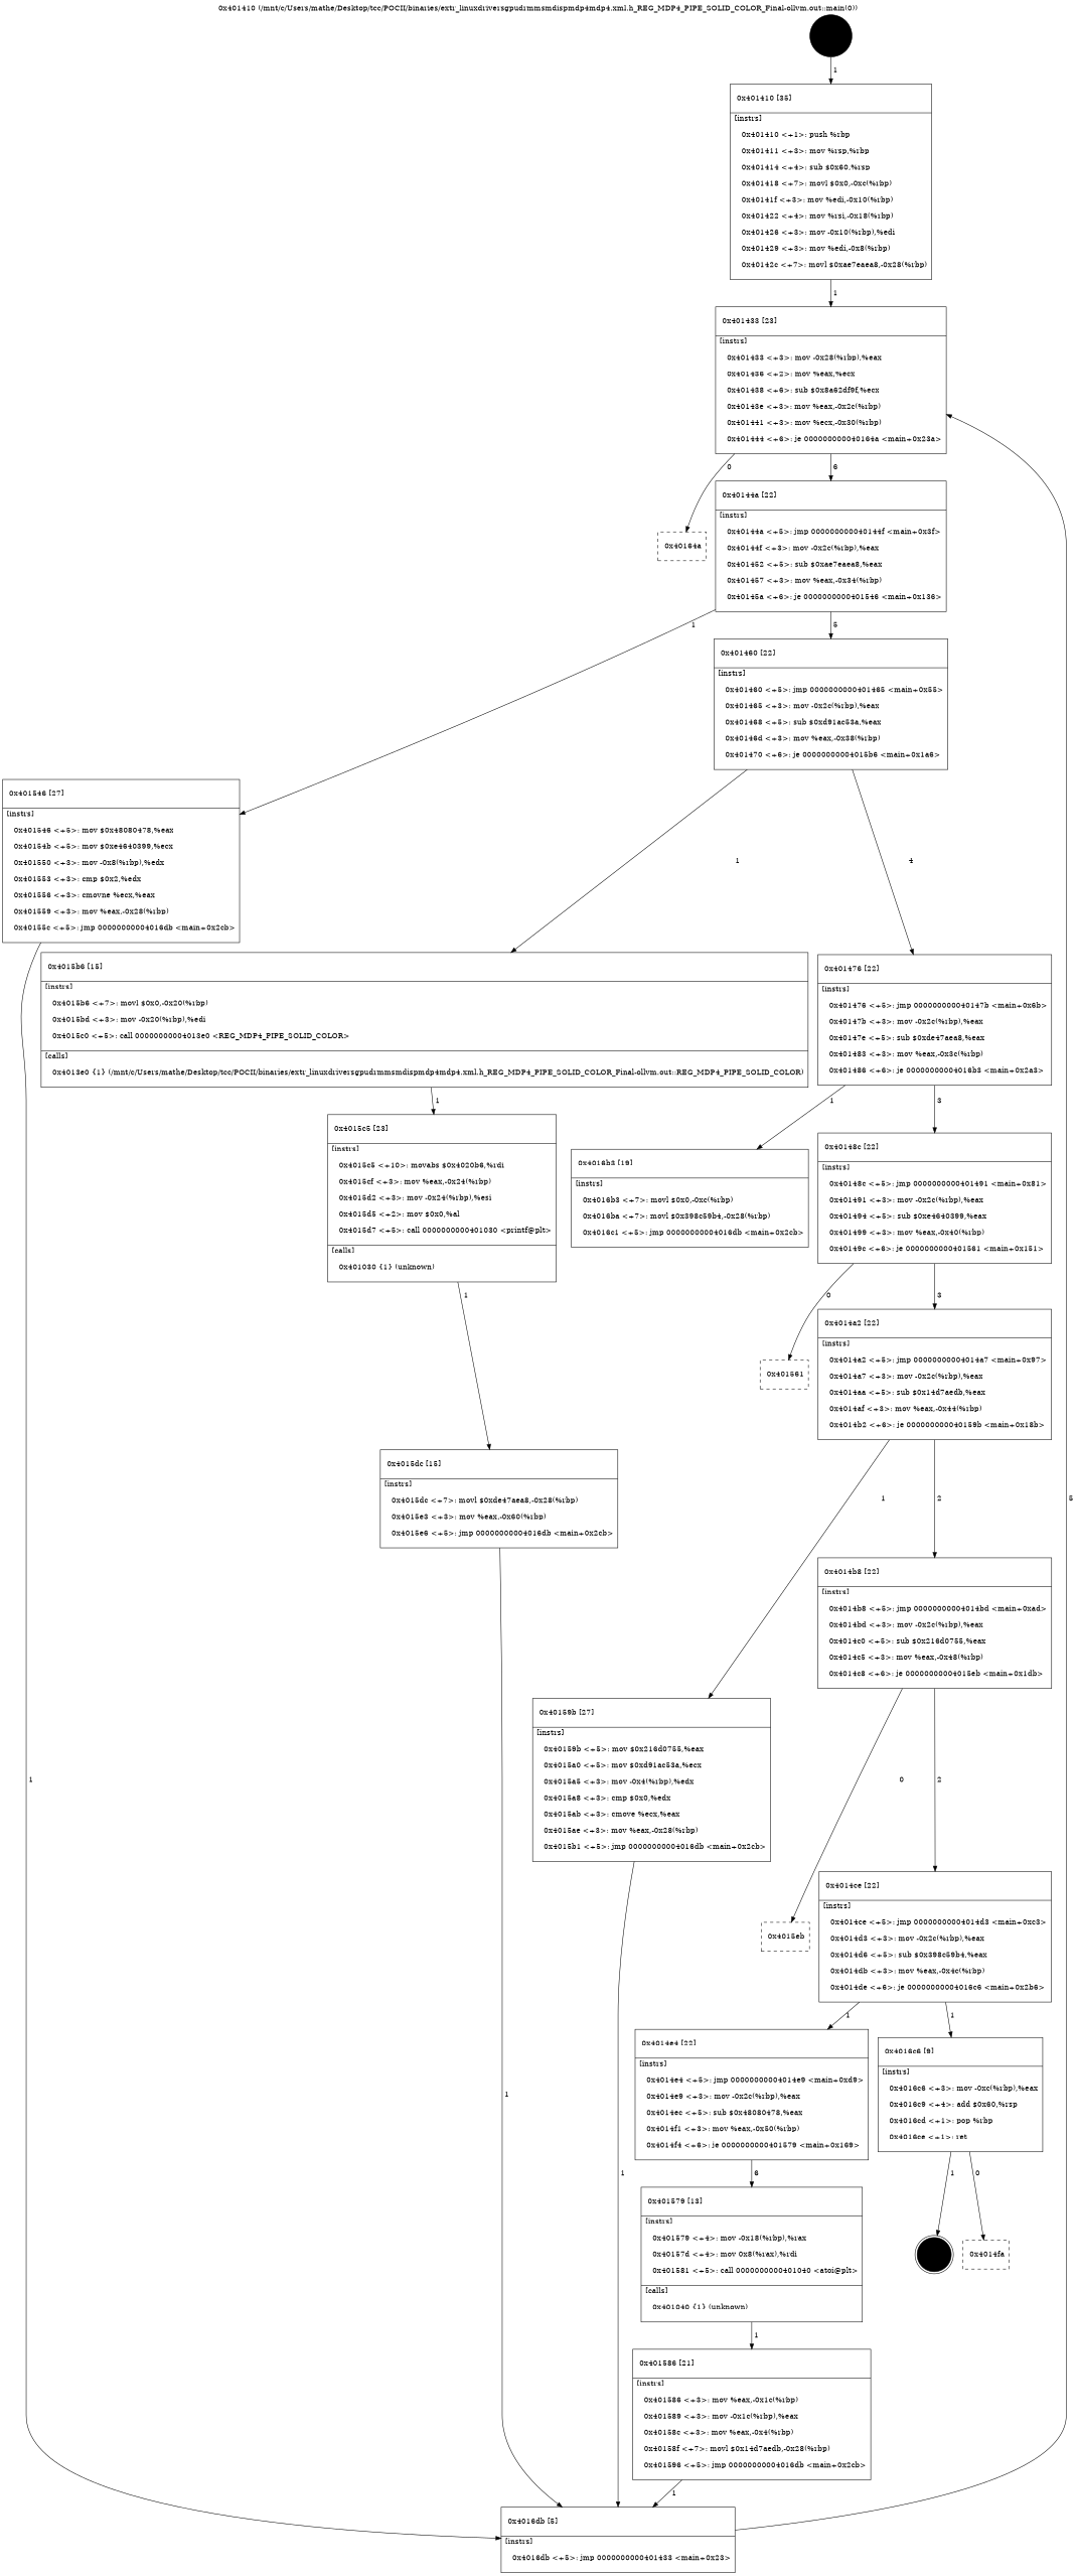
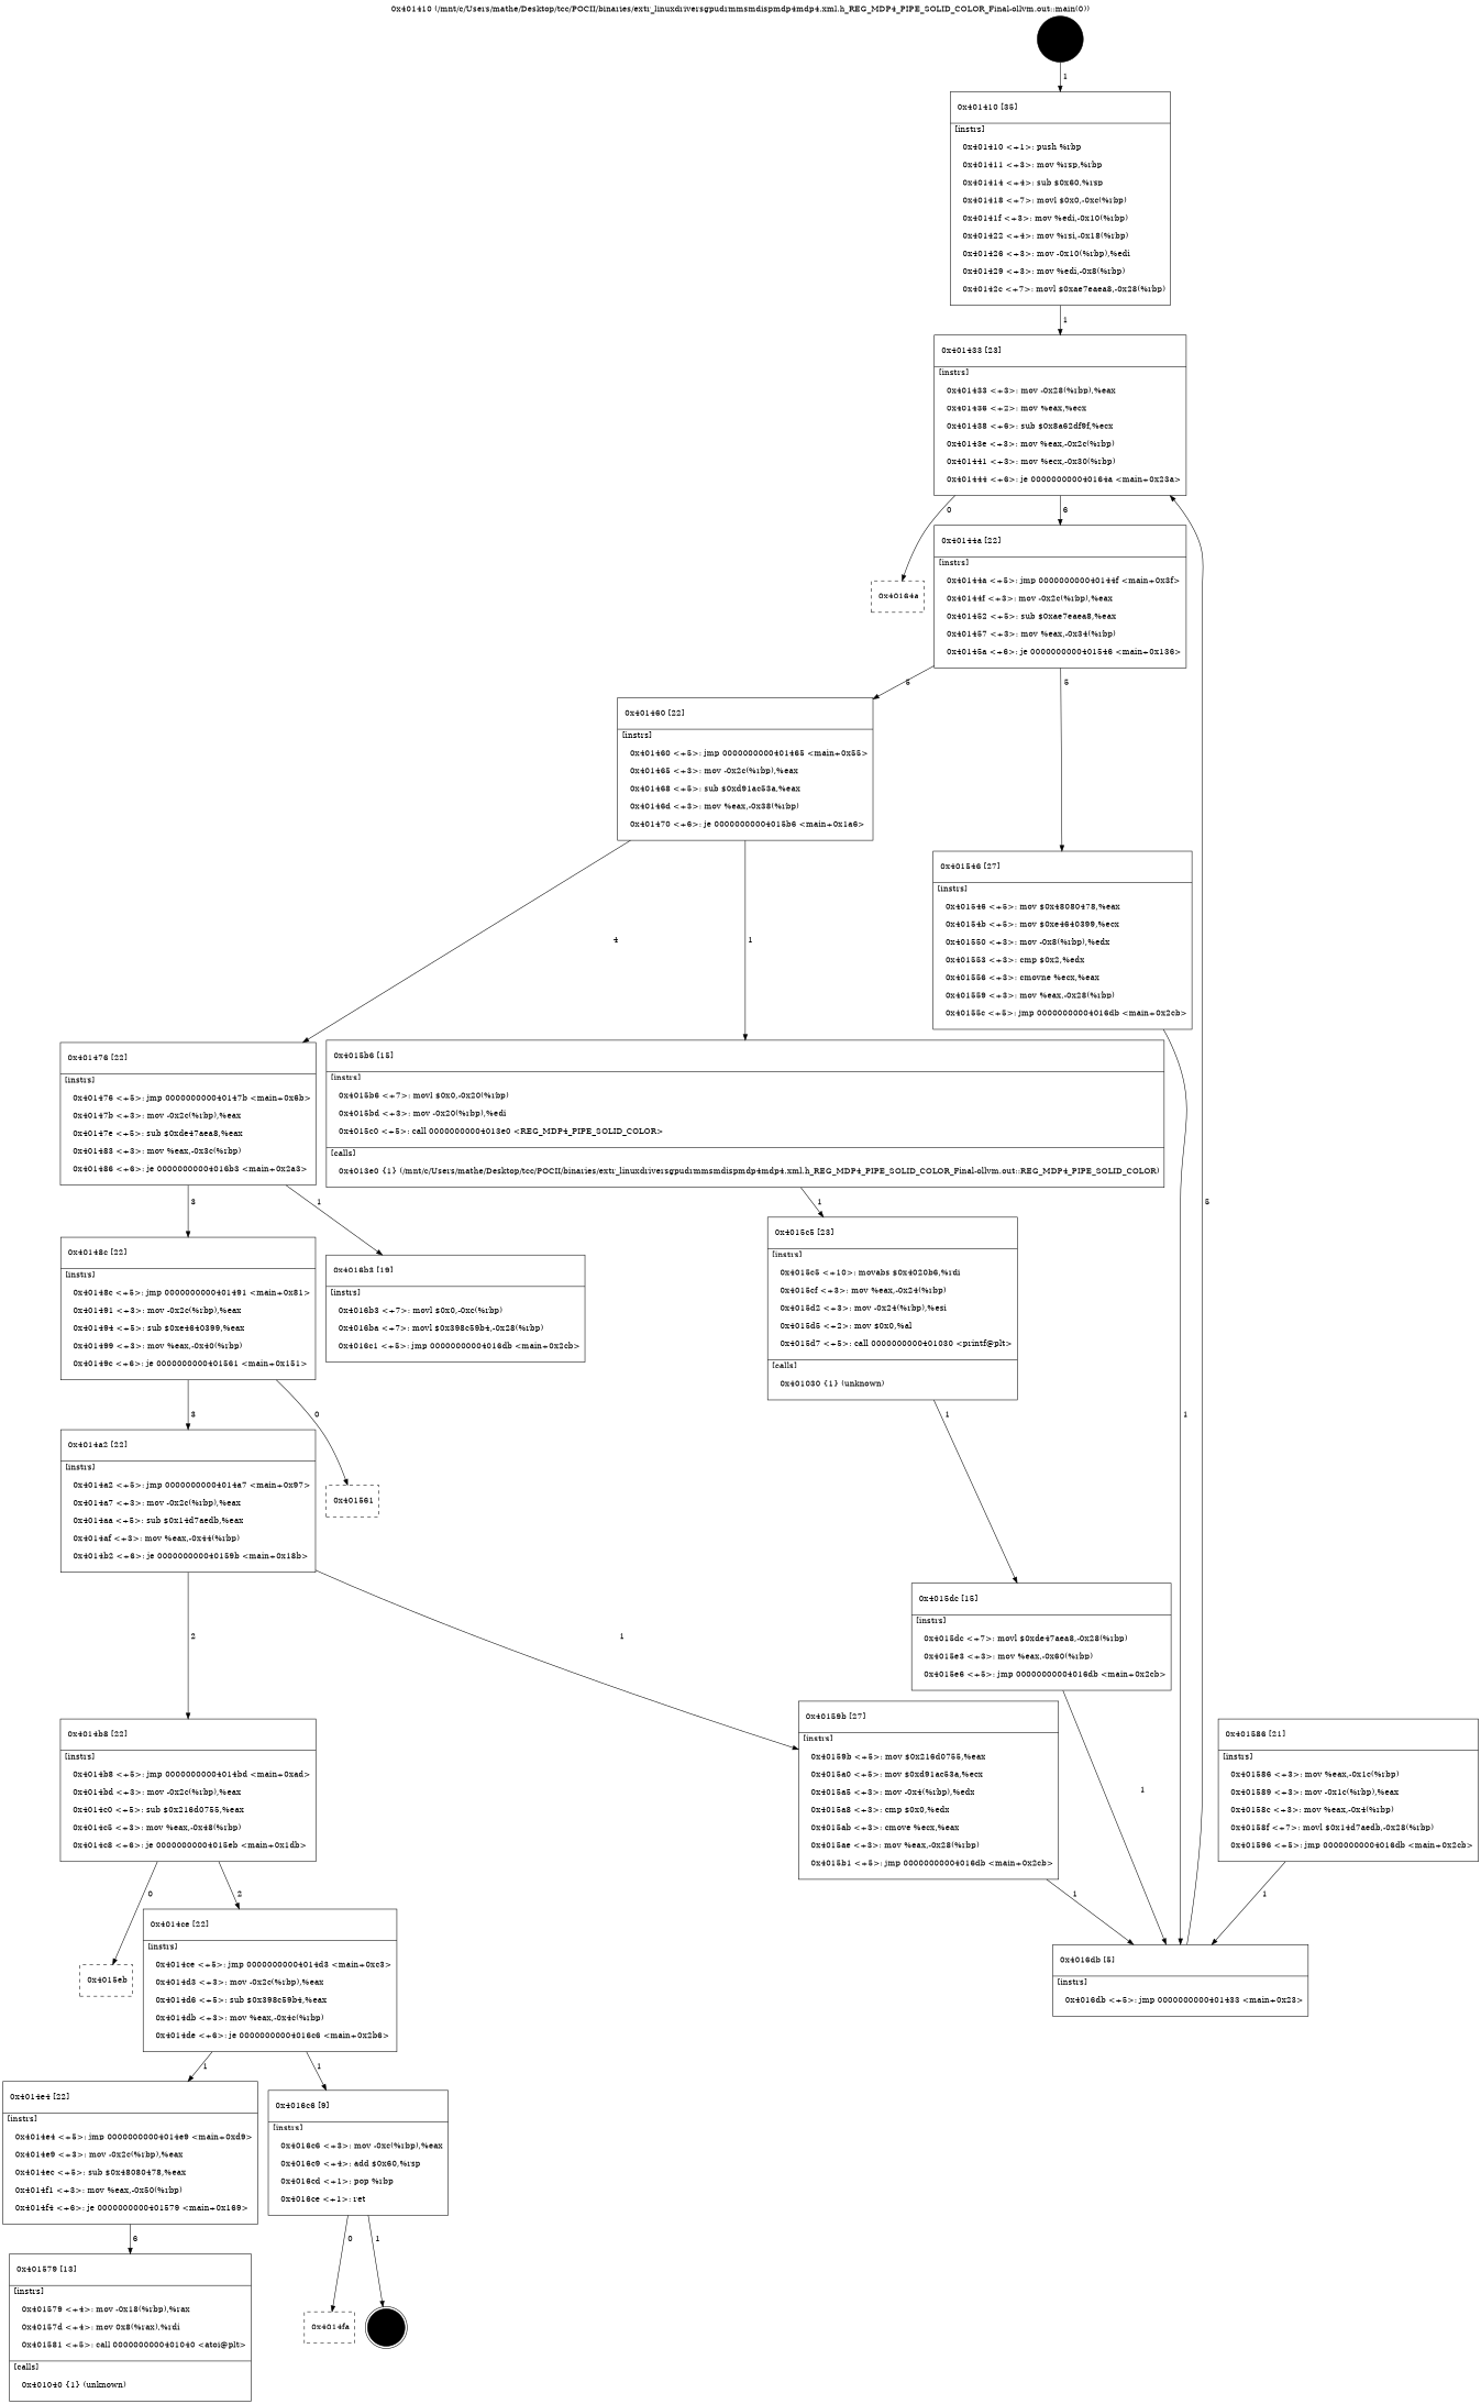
  digraph {
    label="0x401410 (/mnt/c/Users/mathe/Desktop/tcc/POCII/binaries/extr_linuxdriversgpudrmmsmdispmdp4mdp4.xml.h_REG_MDP4_PIPE_SOLID_COLOR_Final-ollvm.out::main(0))"
    labelloc=t
    node [shape=record]
    Entry [fillcolor=black height=0.3 shape=circle style=filled width=0.3]
    n2 [label="{\n     0x401410 [35]\l\n     | [instrs]\l\n     &nbsp;&nbsp;0x401410 \<+1\>: push %rbp\l\n     &nbsp;&nbsp;0x401411 \<+3\>: mov %rsp,%rbp\l\n     &nbsp;&nbsp;0x401414 \<+4\>: sub $0x60,%rsp\l\n     &nbsp;&nbsp;0x401418 \<+7\>: movl $0x0,-0xc(%rbp)\l\n     &nbsp;&nbsp;0x40141f \<+3\>: mov %edi,-0x10(%rbp)\l\n     &nbsp;&nbsp;0x401422 \<+4\>: mov %rsi,-0x18(%rbp)\l\n     &nbsp;&nbsp;0x401426 \<+3\>: mov -0x10(%rbp),%edi\l\n     &nbsp;&nbsp;0x401429 \<+3\>: mov %edi,-0x8(%rbp)\l\n     &nbsp;&nbsp;0x40142c \<+7\>: movl $0xae7eaea8,-0x28(%rbp)\l\n  }"]
    n3 [label="{\n     0x401433 [23]\l\n     | [instrs]\l\n     &nbsp;&nbsp;0x401433 \<+3\>: mov -0x28(%rbp),%eax\l\n     &nbsp;&nbsp;0x401436 \<+2\>: mov %eax,%ecx\l\n     &nbsp;&nbsp;0x401438 \<+6\>: sub $0x8a62df9f,%ecx\l\n     &nbsp;&nbsp;0x40143e \<+3\>: mov %eax,-0x2c(%rbp)\l\n     &nbsp;&nbsp;0x401441 \<+3\>: mov %ecx,-0x30(%rbp)\l\n     &nbsp;&nbsp;0x401444 \<+6\>: je 000000000040164a \<main+0x23a\>\l\n  }"]
    n4 [label="{\n     0x40164a\l\n  }" style=dashed]
    n5 [label="{\n     0x40144a [22]\l\n     | [instrs]\l\n     &nbsp;&nbsp;0x40144a \<+5\>: jmp 000000000040144f \<main+0x3f\>\l\n     &nbsp;&nbsp;0x40144f \<+3\>: mov -0x2c(%rbp),%eax\l\n     &nbsp;&nbsp;0x401452 \<+5\>: sub $0xae7eaea8,%eax\l\n     &nbsp;&nbsp;0x401457 \<+3\>: mov %eax,-0x34(%rbp)\l\n     &nbsp;&nbsp;0x40145a \<+6\>: je 0000000000401546 \<main+0x136\>\l\n  }"]
    n6 [label="{\n     0x401546 [27]\l\n     | [instrs]\l\n     &nbsp;&nbsp;0x401546 \<+5\>: mov $0x48080478,%eax\l\n     &nbsp;&nbsp;0x40154b \<+5\>: mov $0xe4640399,%ecx\l\n     &nbsp;&nbsp;0x401550 \<+3\>: mov -0x8(%rbp),%edx\l\n     &nbsp;&nbsp;0x401553 \<+3\>: cmp $0x2,%edx\l\n     &nbsp;&nbsp;0x401556 \<+3\>: cmovne %ecx,%eax\l\n     &nbsp;&nbsp;0x401559 \<+3\>: mov %eax,-0x28(%rbp)\l\n     &nbsp;&nbsp;0x40155c \<+5\>: jmp 00000000004016db \<main+0x2cb\>\l\n  }"]
    n7 [label="{\n     0x401460 [22]\l\n     | [instrs]\l\n     &nbsp;&nbsp;0x401460 \<+5\>: jmp 0000000000401465 \<main+0x55\>\l\n     &nbsp;&nbsp;0x401465 \<+3\>: mov -0x2c(%rbp),%eax\l\n     &nbsp;&nbsp;0x401468 \<+5\>: sub $0xd91ac53a,%eax\l\n     &nbsp;&nbsp;0x40146d \<+3\>: mov %eax,-0x38(%rbp)\l\n     &nbsp;&nbsp;0x401470 \<+6\>: je 00000000004015b6 \<main+0x1a6\>\l\n  }"]
    n8 [label="{\n     0x4016db [5]\l\n     | [instrs]\l\n     &nbsp;&nbsp;0x4016db \<+5\>: jmp 0000000000401433 \<main+0x23\>\l\n  }"]
    n9 [label="{\n     0x4015b6 [15]\l\n     | [instrs]\l\n     &nbsp;&nbsp;0x4015b6 \<+7\>: movl $0x0,-0x20(%rbp)\l\n     &nbsp;&nbsp;0x4015bd \<+3\>: mov -0x20(%rbp),%edi\l\n     &nbsp;&nbsp;0x4015c0 \<+5\>: call 00000000004013e0 \<REG_MDP4_PIPE_SOLID_COLOR\>\l\n     | [calls]\l\n     &nbsp;&nbsp;0x4013e0 \{1\} (/mnt/c/Users/mathe/Desktop/tcc/POCII/binaries/extr_linuxdriversgpudrmmsmdispmdp4mdp4.xml.h_REG_MDP4_PIPE_SOLID_COLOR_Final-ollvm.out::REG_MDP4_PIPE_SOLID_COLOR)\l\n  }"]
    n10 [label="{\n     0x401476 [22]\l\n     | [instrs]\l\n     &nbsp;&nbsp;0x401476 \<+5\>: jmp 000000000040147b \<main+0x6b\>\l\n     &nbsp;&nbsp;0x40147b \<+3\>: mov -0x2c(%rbp),%eax\l\n     &nbsp;&nbsp;0x40147e \<+5\>: sub $0xde47aea8,%eax\l\n     &nbsp;&nbsp;0x401483 \<+3\>: mov %eax,-0x3c(%rbp)\l\n     &nbsp;&nbsp;0x401486 \<+6\>: je 00000000004016b3 \<main+0x2a3\>\l\n  }"]
    Exit [fillcolor=black height=0.3 peripheries=2 shape=circle style=filled width=0.3]
    n12 [label="{\n     0x4015c5 [23]\l\n     | [instrs]\l\n     &nbsp;&nbsp;0x4015c5 \<+10\>: movabs $0x4020b6,%rdi\l\n     &nbsp;&nbsp;0x4015cf \<+3\>: mov %eax,-0x24(%rbp)\l\n     &nbsp;&nbsp;0x4015d2 \<+3\>: mov -0x24(%rbp),%esi\l\n     &nbsp;&nbsp;0x4015d5 \<+2\>: mov $0x0,%al\l\n     &nbsp;&nbsp;0x4015d7 \<+5\>: call 0000000000401030 \<printf@plt\>\l\n     | [calls]\l\n     &nbsp;&nbsp;0x401030 \{1\} (unknown)\l\n  }"]
    n13 [label="{\n     0x4016b3 [19]\l\n     | [instrs]\l\n     &nbsp;&nbsp;0x4016b3 \<+7\>: movl $0x0,-0xc(%rbp)\l\n     &nbsp;&nbsp;0x4016ba \<+7\>: movl $0x398c59b4,-0x28(%rbp)\l\n     &nbsp;&nbsp;0x4016c1 \<+5\>: jmp 00000000004016db \<main+0x2cb\>\l\n  }"]
    n14 [label="{\n     0x40148c [22]\l\n     | [instrs]\l\n     &nbsp;&nbsp;0x40148c \<+5\>: jmp 0000000000401491 \<main+0x81\>\l\n     &nbsp;&nbsp;0x401491 \<+3\>: mov -0x2c(%rbp),%eax\l\n     &nbsp;&nbsp;0x401494 \<+5\>: sub $0xe4640399,%eax\l\n     &nbsp;&nbsp;0x401499 \<+3\>: mov %eax,-0x40(%rbp)\l\n     &nbsp;&nbsp;0x40149c \<+6\>: je 0000000000401561 \<main+0x151\>\l\n  }"]
    n15 [label="{\n     0x4015dc [15]\l\n     | [instrs]\l\n     &nbsp;&nbsp;0x4015dc \<+7\>: movl $0xde47aea8,-0x28(%rbp)\l\n     &nbsp;&nbsp;0x4015e3 \<+3\>: mov %eax,-0x60(%rbp)\l\n     &nbsp;&nbsp;0x4015e6 \<+5\>: jmp 00000000004016db \<main+0x2cb\>\l\n  }"]
    n16 [label="{\n     0x401561\l\n  }" style=dashed]
    n17 [label="{\n     0x4014a2 [22]\l\n     | [instrs]\l\n     &nbsp;&nbsp;0x4014a2 \<+5\>: jmp 00000000004014a7 \<main+0x97\>\l\n     &nbsp;&nbsp;0x4014a7 \<+3\>: mov -0x2c(%rbp),%eax\l\n     &nbsp;&nbsp;0x4014aa \<+5\>: sub $0x14d7aedb,%eax\l\n     &nbsp;&nbsp;0x4014af \<+3\>: mov %eax,-0x44(%rbp)\l\n     &nbsp;&nbsp;0x4014b2 \<+6\>: je 000000000040159b \<main+0x18b\>\l\n  }"]
    n18 [label="{\n     0x40159b [27]\l\n     | [instrs]\l\n     &nbsp;&nbsp;0x40159b \<+5\>: mov $0x216d0755,%eax\l\n     &nbsp;&nbsp;0x4015a0 \<+5\>: mov $0xd91ac53a,%ecx\l\n     &nbsp;&nbsp;0x4015a5 \<+3\>: mov -0x4(%rbp),%edx\l\n     &nbsp;&nbsp;0x4015a8 \<+3\>: cmp $0x0,%edx\l\n     &nbsp;&nbsp;0x4015ab \<+3\>: cmove %ecx,%eax\l\n     &nbsp;&nbsp;0x4015ae \<+3\>: mov %eax,-0x28(%rbp)\l\n     &nbsp;&nbsp;0x4015b1 \<+5\>: jmp 00000000004016db \<main+0x2cb\>\l\n  }"]
    n19 [label="{\n     0x4014b8 [22]\l\n     | [instrs]\l\n     &nbsp;&nbsp;0x4014b8 \<+5\>: jmp 00000000004014bd \<main+0xad\>\l\n     &nbsp;&nbsp;0x4014bd \<+3\>: mov -0x2c(%rbp),%eax\l\n     &nbsp;&nbsp;0x4014c0 \<+5\>: sub $0x216d0755,%eax\l\n     &nbsp;&nbsp;0x4014c5 \<+3\>: mov %eax,-0x48(%rbp)\l\n     &nbsp;&nbsp;0x4014c8 \<+6\>: je 00000000004015eb \<main+0x1db\>\l\n  }"]
    n20 [label="{\n     0x401586 [21]\l\n     | [instrs]\l\n     &nbsp;&nbsp;0x401586 \<+3\>: mov %eax,-0x1c(%rbp)\l\n     &nbsp;&nbsp;0x401589 \<+3\>: mov -0x1c(%rbp),%eax\l\n     &nbsp;&nbsp;0x40158c \<+3\>: mov %eax,-0x4(%rbp)\l\n     &nbsp;&nbsp;0x40158f \<+7\>: movl $0x14d7aedb,-0x28(%rbp)\l\n     &nbsp;&nbsp;0x401596 \<+5\>: jmp 00000000004016db \<main+0x2cb\>\l\n  }"]
    n21 [label="{\n     0x4015eb\l\n  }" style=dashed]
    n22 [label="{\n     0x4014ce [22]\l\n     | [instrs]\l\n     &nbsp;&nbsp;0x4014ce \<+5\>: jmp 00000000004014d3 \<main+0xc3\>\l\n     &nbsp;&nbsp;0x4014d3 \<+3\>: mov -0x2c(%rbp),%eax\l\n     &nbsp;&nbsp;0x4014d6 \<+5\>: sub $0x398c59b4,%eax\l\n     &nbsp;&nbsp;0x4014db \<+3\>: mov %eax,-0x4c(%rbp)\l\n     &nbsp;&nbsp;0x4014de \<+6\>: je 00000000004016c6 \<main+0x2b6\>\l\n  }"]
    n23 [label="{\n     0x4014fa\l\n  }" style=dashed]
    n24 [label="{\n     0x4014e4 [22]\l\n     | [instrs]\l\n     &nbsp;&nbsp;0x4014e4 \<+5\>: jmp 00000000004014e9 \<main+0xd9\>\l\n     &nbsp;&nbsp;0x4014e9 \<+3\>: mov -0x2c(%rbp),%eax\l\n     &nbsp;&nbsp;0x4014ec \<+5\>: sub $0x48080478,%eax\l\n     &nbsp;&nbsp;0x4014f1 \<+3\>: mov %eax,-0x50(%rbp)\l\n     &nbsp;&nbsp;0x4014f4 \<+6\>: je 0000000000401579 \<main+0x169\>\l\n  }"]
    n25 [label="{\n     0x4016c6 [9]\l\n     | [instrs]\l\n     &nbsp;&nbsp;0x4016c6 \<+3\>: mov -0xc(%rbp),%eax\l\n     &nbsp;&nbsp;0x4016c9 \<+4\>: add $0x60,%rsp\l\n     &nbsp;&nbsp;0x4016cd \<+1\>: pop %rbp\l\n     &nbsp;&nbsp;0x4016ce \<+1\>: ret\l\n  }"]
    n26 [label="{\n     0x401579 [13]\l\n     | [instrs]\l\n     &nbsp;&nbsp;0x401579 \<+4\>: mov -0x18(%rbp),%rax\l\n     &nbsp;&nbsp;0x40157d \<+4\>: mov 0x8(%rax),%rdi\l\n     &nbsp;&nbsp;0x401581 \<+5\>: call 0000000000401040 \<atoi@plt\>\l\n     | [calls]\l\n     &nbsp;&nbsp;0x401040 \{1\} (unknown)\l\n  }"]
    Entry -> n2 [label=" 1"]
    n2 -> n3 [label=" 1"]
    n3 -> n4 [label=" 0"]
    n3 -> n5 [label=" 6"]
-   n5 -> n6 [label=" 1"]
+   n5 -> n6 [label=" 5"]
    n5 -> n7 [label=" 5"]
    n6 -> n8 [label=" 1"]
    n7 -> n9 [label=" 1"]
    n7 -> n10 [label=" 4"]
    n8 -> n3 [label=" 5"]
    n9 -> n12 [label=" 1"]
    n10 -> n13 [label=" 1"]
    n10 -> n14 [label=" 3"]
    n12 -> n15 [label=" 1"]
    n14 -> n16 [label=" 0"]
    n14 -> n17 [label=" 3"]
    n15 -> n8 [label=" 1"]
    n17 -> n18 [label=" 1"]
    n17 -> n19 [label=" 2"]
    n18 -> n8 [label=" 1"]
    n19 -> n21 [label=" 0"]
    n19 -> n22 [label=" 2"]
    n20 -> n8 [label=" 1"]
    n22 -> n24 [label=" 1"]
    n22 -> n25 [label=" 1"]
    n24 -> n26 [label=" 6"]
    n25 -> Exit [label=" 1"]
    n25 -> n23 [label=" 0"]
-   n26 -> n20 [label=" 1"]
  }
